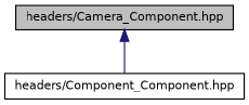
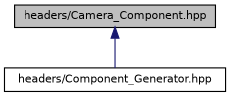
  digraph {
    node [color=black fontname=Helvetica fontsize=10 shape=record style=filled]
    n1 [fillcolor=grey75 fontcolor=black height=0.2 label="headers/Camera_Component.hpp" width=0.4]
-   n2 [fillcolor=white height=0.2 label="headers/Component_Component.hpp" width=0.4]
+   n2 [fillcolor=white height=0.2 label="headers/Component_Generator.hpp" width=0.4]
    n1 -> n2 [color=midnightblue dir=back fontname=Helvetica fontsize=10 labelfontname=Helvetica labelfontsize=10 style=solid]
  }
